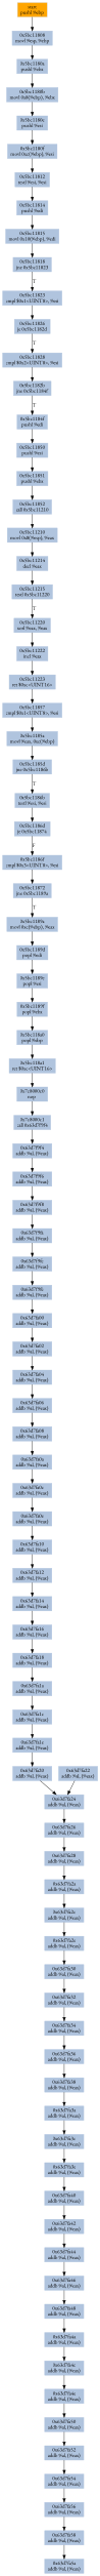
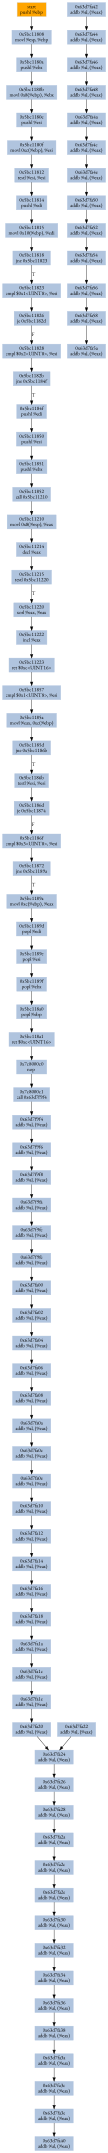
  digraph {
    fontname="EB Garamond"
    node [color=lightsteelblue fillcolor=lightsteelblue fontname="EB Garamond" shape=rectangle style=filled]
    edge [color="#000000" fontname="EB Garamond"]
    n1 [color=lightgrey fillcolor=orange label="start\npushl %ebp"]
    n2 [label="0x5bc11808\nmovl %esp, %ebp"]
    n3 [label="0x5bc1180a\npushl %ebx"]
    n4 [label="0x5bc1180b\nmovl 0x8(%ebp), %ebx"]
    n5 [label="0x5bc1180e\npushl %esi"]
    n6 [label="0x5bc1180f\nmovl 0xc(%ebp), %esi"]
    n7 [label="0x5bc11812\ntestl %esi, %esi"]
    n8 [label="0x5bc11814\npushl %edi"]
    n9 [label="0x5bc11815\nmovl 0x10(%ebp), %edi"]
    n10 [label="0x5bc11818\njne 0x5bc11823"]
    n11 [label="0x5bc11823\ncmpl $0x1<UINT8>, %esi"]
    n12 [label="0x5bc11826\nje 0x5bc1182d"]
    n13 [label="0x5bc11828\ncmpl $0x2<UINT8>, %esi"]
    n14 [label="0x5bc1182b\njne 0x5bc1184f"]
    n15 [label="0x5bc1184f\npushl %edi"]
    n16 [label="0x5bc11850\npushl %esi"]
    n17 [label="0x5bc11851\npushl %ebx"]
    n18 [label="0x5bc11852\ncall 0x5bc11210"]
    n19 [label="0x5bc11210\nmovl 0x8(%esp), %eax"]
    n20 [label="0x5bc11214\ndecl %eax"]
    n21 [label="0x5bc11215\ntestl 0x5bc11220"]
    n22 [label="0x5bc11220\nxorl %eax, %eax"]
    n23 [label="0x5bc11222\nincl %eax"]
    n24 [label="0x5bc11223\nret $0xc<UINT16>"]
    n25 [label="0x5bc11857\ncmpl $0x1<UINT8>, %esi"]
    n26 [label="0x5bc1185a\nmovl %eax, 0xc(%ebp)"]
    n27 [label="0x5bc1185d\njne 0x5bc1186b"]
    n28 [label="0x5bc1186b\ntestl %esi, %esi"]
    n29 [label="0x5bc1186d\nje 0x5bc11874"]
    n30 [label="0x5bc1186f\ncmpl $0x3<UINT8>, %esi"]
    n31 [label="0x5bc11872\njne 0x5bc1189a"]
    n32 [label="0x5bc1189a\nmovl 0xc(%ebp), %eax"]
    n33 [label="0x5bc1189d\npopl %edi"]
    n34 [label="0x5bc1189e\npopl %esi"]
    n35 [label="0x5bc1189f\npopl %ebx"]
    n36 [label="0x5bc118a0\npopl %ebp"]
    n37 [label="0x5bc118a1\nret $0xc<UINT16>"]
    n38 [label="0x7c8000c0\nnop "]
    n39 [label="0x7c8000c1\ncall 0x63d7f9f4"]
    n40 [label="0x63d7f9f4\naddb %al, (%eax)"]
    n41 [label="0x63d7f9f6\naddb %al, (%eax)"]
    n42 [label="0x63d7f9f8\naddb %al, (%eax)"]
    n43 [label="0x63d7f9fa\naddb %al, (%eax)"]
    n44 [label="0x63d7f9fc\naddb %al, (%eax)"]
    n45 [label="0x63d7f9fe\naddb %al, (%eax)"]
    n46 [label="0x63d7fa00\naddb %al, (%eax)"]
    n47 [label="0x63d7fa02\naddb %al, (%eax)"]
    n48 [label="0x63d7fa04\naddb %al, (%eax)"]
    n49 [label="0x63d7fa06\naddb %al, (%eax)"]
    n50 [label="0x63d7fa08\naddb %al, (%eax)"]
    n51 [label="0x63d7fa0a\naddb %al, (%eax)"]
    n52 [label="0x63d7fa0c\naddb %al, (%eax)"]
    n53 [label="0x63d7fa0e\naddb %al, (%eax)"]
    n54 [label="0x63d7fa10\naddb %al, (%eax)"]
    n55 [label="0x63d7fa12\naddb %al, (%eax)"]
    n56 [label="0x63d7fa14\naddb %al, (%eax)"]
    n57 [label="0x63d7fa16\naddb %al, (%eax)"]
    n58 [label="0x63d7fa18\naddb %al, (%eax)"]
    n59 [label="0x63d7fa1a\naddb %al, (%eax)"]
    n60 [label="0x63d7fa1c\naddb %al, (%eax)"]
    n61 [label="0x63d7fa1e\naddb %al, (%eax)"]
    n62 [label="0x63d7fa20\naddb %al, (%eax)"]
    n63 [label="0x63d7fa24\naddb %al, (%eax)"]
    n64 [label="0x63d7fa22\naddb %al, (%eax)"]
    n65 [label="0x63d7fa26\naddb %al, (%eax)"]
    n66 [label="0x63d7fa28\naddb %al, (%eax)"]
    n67 [label="0x63d7fa2a\naddb %al, (%eax)"]
    n68 [label="0x63d7fa2c\naddb %al, (%eax)"]
    n69 [label="0x63d7fa2e\naddb %al, (%eax)"]
    n70 [label="0x63d7fa30\naddb %al, (%eax)"]
    n71 [label="0x63d7fa32\naddb %al, (%eax)"]
    n72 [label="0x63d7fa34\naddb %al, (%eax)"]
    n73 [label="0x63d7fa36\naddb %al, (%eax)"]
    n74 [label="0x63d7fa38\naddb %al, (%eax)"]
    n75 [label="0x63d7fa3a\naddb %al, (%eax)"]
    n76 [label="0x63d7fa3c\naddb %al, (%eax)"]
    n77 [label="0x63d7fa3e\naddb %al, (%eax)"]
    n78 [label="0x63d7fa40\naddb %al, (%eax)"]
    n79 [label="0x63d7fa42\naddb %al, (%eax)"]
    n80 [label="0x63d7fa44\naddb %al, (%eax)"]
    n81 [label="0x63d7fa46\naddb %al, (%eax)"]
    n82 [label="0x63d7fa48\naddb %al, (%eax)"]
    n83 [label="0x63d7fa4a\naddb %al, (%eax)"]
    n84 [label="0x63d7fa4c\naddb %al, (%eax)"]
    n85 [label="0x63d7fa4e\naddb %al, (%eax)"]
    n86 [label="0x63d7fa50\naddb %al, (%eax)"]
    n87 [label="0x63d7fa52\naddb %al, (%eax)"]
    n88 [label="0x63d7fa54\naddb %al, (%eax)"]
    n89 [label="0x63d7fa56\naddb %al, (%eax)"]
    n90 [label="0x63d7fa58\naddb %al, (%eax)"]
    n91 [label="0x63d7fa5a\naddb %al, (%eax)"]
    n1 -> n2
    n2 -> n3
    n3 -> n4
    n4 -> n5
    n5 -> n6
    n6 -> n7
    n7 -> n8
    n8 -> n9
    n9 -> n10
    n10 -> n11 [label=T]
    n11 -> n12
-   n12 -> n13 [label=T]
+   n12 -> n13 [label=F]
    n13 -> n14
    n14 -> n15 [label=T]
    n15 -> n16
    n16 -> n17
    n17 -> n18
    n18 -> n19
    n19 -> n20
    n20 -> n21
    n21 -> n22 [label=T]
    n22 -> n23
    n23 -> n24
    n24 -> n25
    n25 -> n26
    n26 -> n27
    n27 -> n28 [label=T]
    n28 -> n29
    n29 -> n30 [label=F]
    n30 -> n31
    n31 -> n32 [label=T]
    n32 -> n33
    n33 -> n34
    n34 -> n35
    n35 -> n36
    n36 -> n37
    n37 -> n38
    n38 -> n39
    n39 -> n40
    n40 -> n41
    n41 -> n42
    n42 -> n43
    n43 -> n44
    n44 -> n45
    n45 -> n46
    n46 -> n47
    n47 -> n48
    n48 -> n49
    n49 -> n50
    n50 -> n51
    n51 -> n52
    n52 -> n53
    n53 -> n54
    n54 -> n55
    n55 -> n56
    n56 -> n57
    n57 -> n58
    n58 -> n59
    n59 -> n60
    n60 -> n61
    n61 -> n62
    n62 -> n63
    n63 -> n65
    n64 -> n63
    n65 -> n66
    n66 -> n67
    n67 -> n68
    n68 -> n69
    n69 -> n70
    n70 -> n71
    n71 -> n72
    n72 -> n73
    n73 -> n74
    n74 -> n75
    n75 -> n76
    n76 -> n77
    n77 -> n78
-   n78 -> n79
    n79 -> n80
    n80 -> n81
    n81 -> n82
    n82 -> n83
    n83 -> n84
    n84 -> n85
    n85 -> n86
    n86 -> n87
    n87 -> n88
    n88 -> n89
    n89 -> n90
    n90 -> n91
  }
